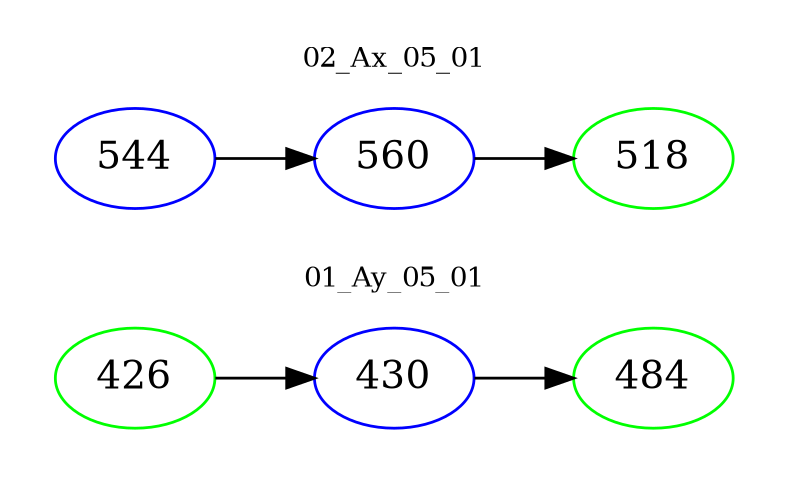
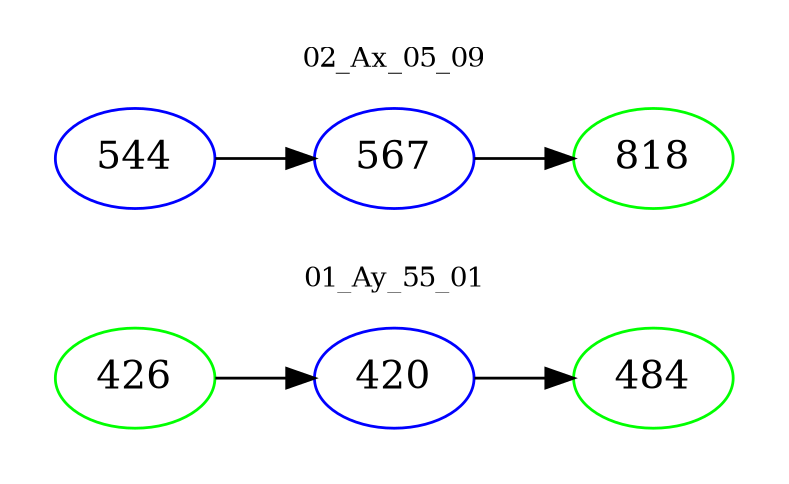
  digraph {
    rankdir=LR
    node [color=green]
    edge [color=black]
    n1 [label=426]
-   n2 [color=blue label=430]
+   n2 [color=blue label=420]
    n3 [label=484]
    n4 [color=blue label=544]
-   n5 [color=blue label=560]
-   n6 [label=518]
+   n5 [color=blue label=567]
+   n6 [label=818]
    subgraph cluster_1 {
      color=white
      fontsize=10
-     label="01_Ay_05_01"
+     label="01_Ay_55_01"
      n1
      n2
      n3
    }
    subgraph cluster_2 {
      color=white
      fontsize=10
-     label="02_Ax_05_01"
+     label="02_Ax_05_09"
      n4
      n5
      n6
    }
    n1 -> n2
    n2 -> n3
    n4 -> n5
    n5 -> n6
  }
